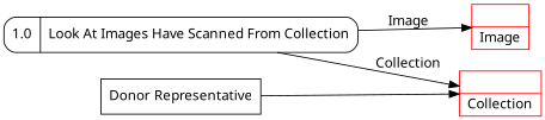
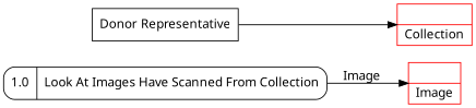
  digraph {
    fontname="Noto Sans"
    rankdir=LR
    node [fontname="Noto Sans" shape=record]
    edge [fontname="Noto Sans"]
    n1 [color=red label="<f0>  |<f1> Image "]
    n2 [color=red label="<f0>  |<f1> Collection "]
    n3 [label="Donor Representative" shape=box]
    n4 [label="{<f0> 1.0|<f1> Look At Images Have Scanned From Collection }" shape=Mrecord]
    n3 -> n2
    n4 -> n1 [label=Image]
-   n4 -> n2 [label=Collection]
  }
